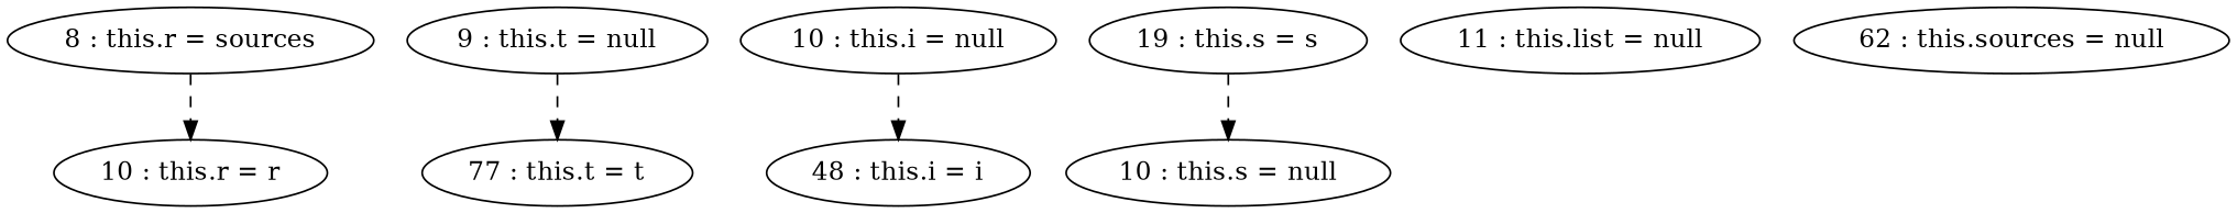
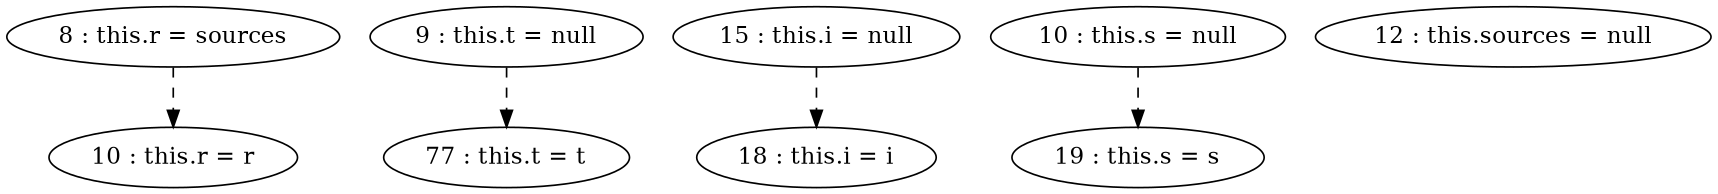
  digraph {
    edge [style=dashed]
    n1 [label="8 : this.r = sources"]
    n2 [label="10 : this.r = r"]
    n3 [label="77 : this.t = t"]
    "9 : this.t = null"
-   "10 : this.i = null"
-   "18 : this.i = i" [label="48 : this.i = i"]
+   "10 : this.i = null" [label="15 : this.i = null"]
+   "18 : this.i = i"
    "10 : this.s = null"
    "19 : this.s = s"
-   "11 : this.list = null"
-   "12 : this.sources = null" [label="62 : this.sources = null"]
+   "12 : this.sources = null"
    n1 -> n2
    "9 : this.t = null" -> n3
    "10 : this.i = null" -> "18 : this.i = i"
-   "19 : this.s = s" -> "10 : this.s = null"
+   "10 : this.s = null" -> "19 : this.s = s"
  }
